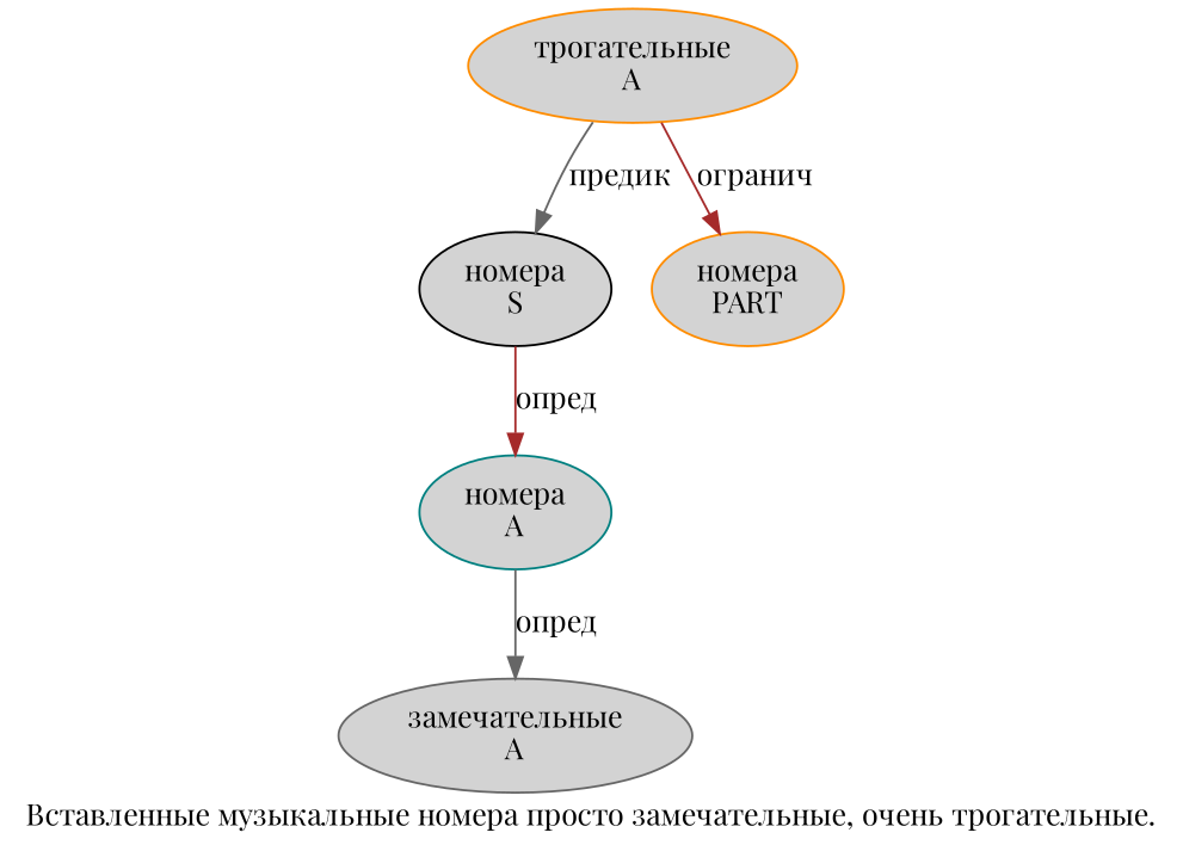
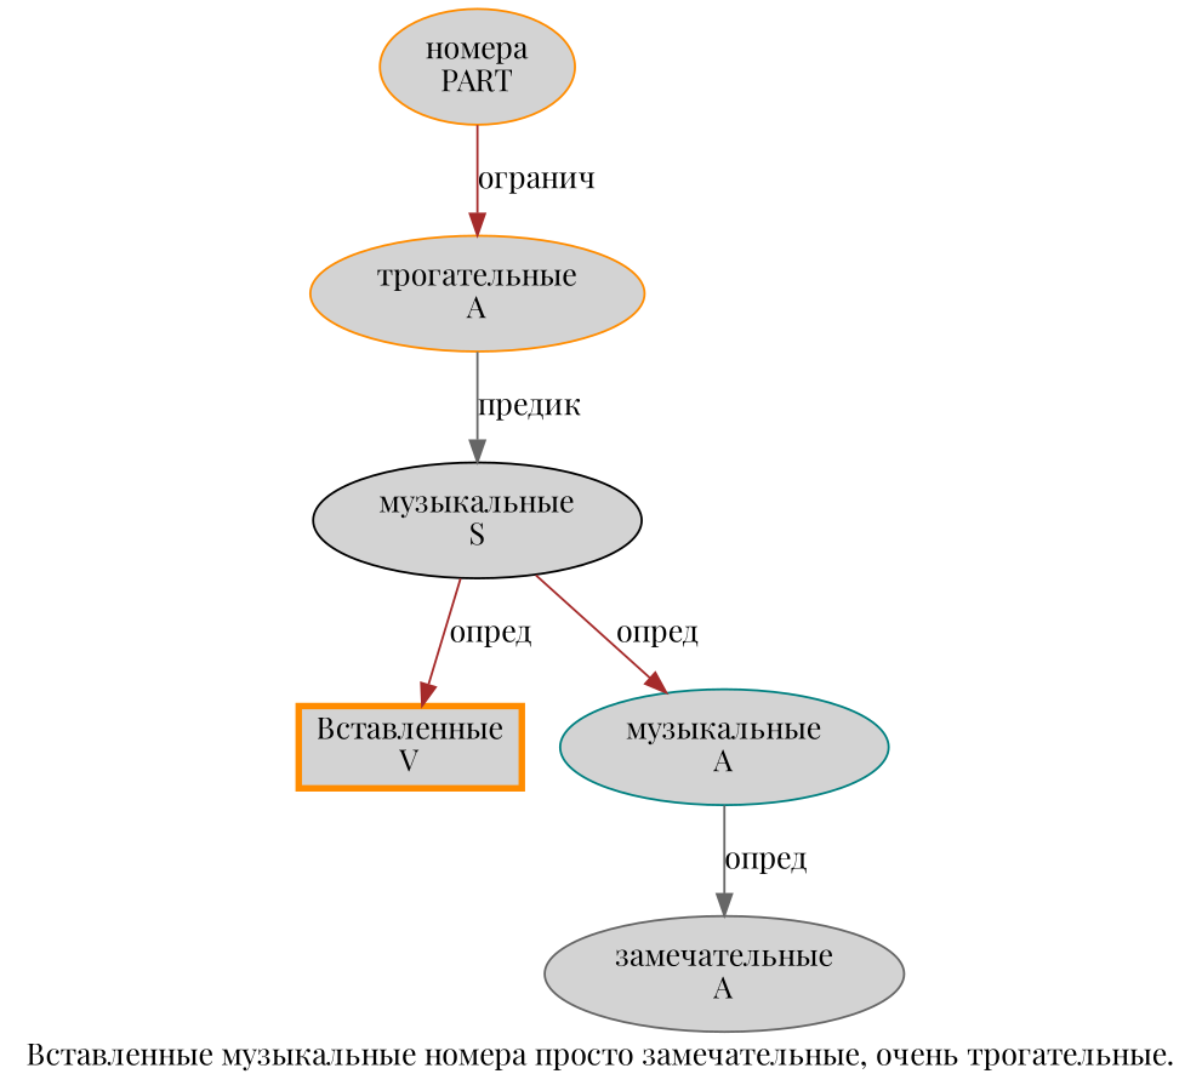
  digraph {
    fontname="Playfair Display"
    label="Вставленные музыкальные номера просто замечательные, очень трогательные."
    node [color=darkorange fillcolor=lightgray fontname="Playfair Display" penwidth=1 shape=ellipse style=filled]
    edge [color=brown fontname="Playfair Display"]
-   n2 [color=teal label="номера\nA"]
+   n1 [label="Вставленные\nV" penwidth=3 shape=box]
+   n2 [color=teal label="музыкальные\nA"]
    n3 [color=gray40 label="замечательные\nA"]
-   n4 [color=black label="номера\nS"]
+   n4 [color=black label="музыкальные\nS"]
    n5 [label="номера\nPART"]
    n6 [label="трогательные\nA"]
    n2 -> n3 [color=gray40 label="опред"]
+   n4 -> n1 [label="опред"]
    n4 -> n2 [label="опред"]
    n6 -> n4 [color=gray40 label="предик"]
-   n6 -> n5 [label="огранич"]
+   n5 -> n6 [label="огранич"]
  }
